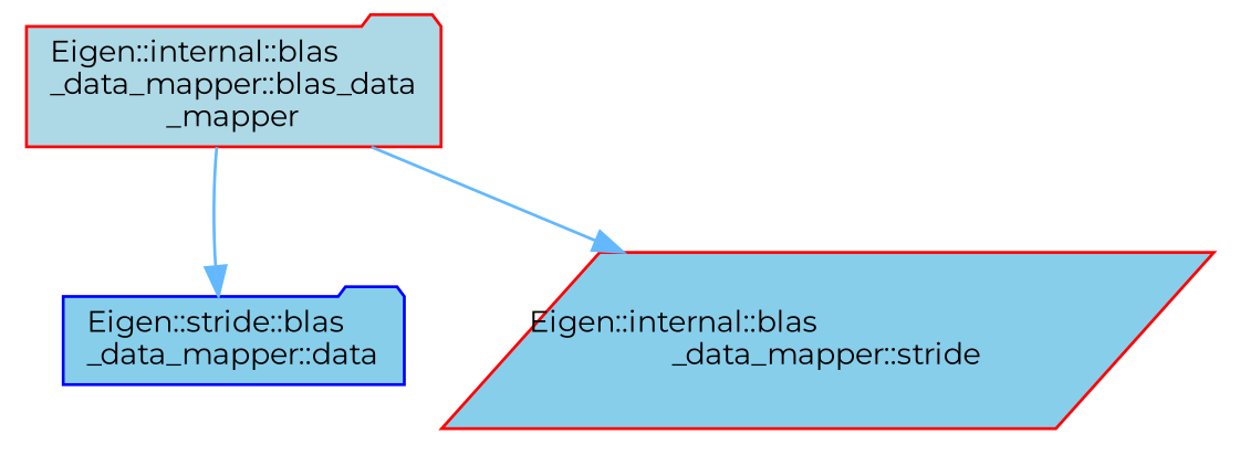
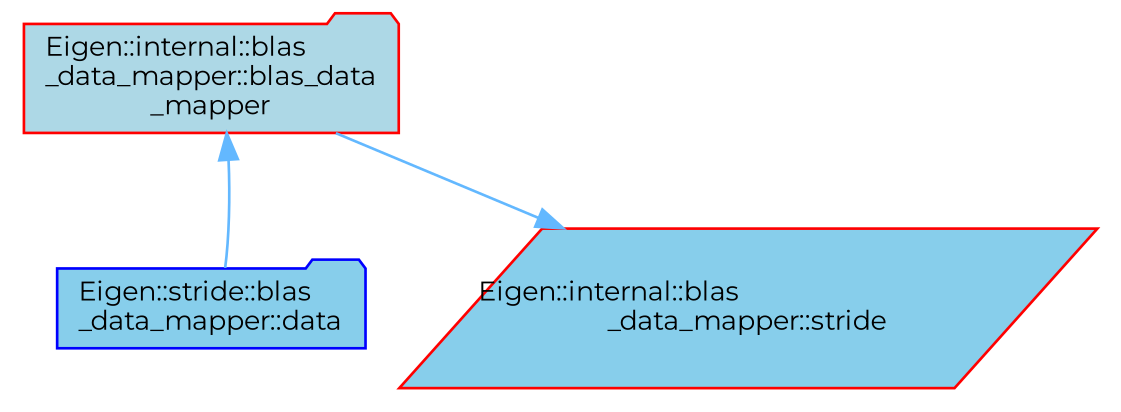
  digraph {
    fontname=Montserrat
    rankdir=TB
    node [color=red fillcolor=skyblue fontname=Montserrat fontsize=10 shape=folder style=filled]
    edge [color=steelblue1 fontname=Montserrat fontsize=10 labelfontname=Helvetica labelfontsize=10 style=solid]
    n1 [fillcolor=lightblue fontcolor=black height=0.2 label="Eigen::internal::blas\l_data_mapper::blas_data\l_mapper" width=0.4]
    n2 [color=blue height=0.2 label="Eigen::stride::blas\l_data_mapper::data" width=0.4]
    n3 [height=0.2 label="Eigen::internal::blas\l_data_mapper::stride" shape=parallelogram width=0.4]
-   n1 -> n2
+   n2 -> n1
    n1 -> n3
  }
